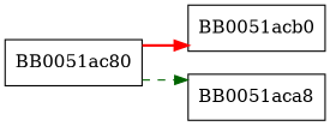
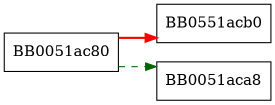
  digraph {
    rankdir=LR
    splines=ortho
    node [shape=box]
    BB0051ac80
-   BB0051acb0
+   BB0051acb0 [label=BB0551acb0]
    n3 [label=BB0051aca8]
    BB0051ac80 -> BB0051acb0 [color=red style=bold]
    BB0051ac80 -> n3 [color=darkgreen style=dashed]
  }
